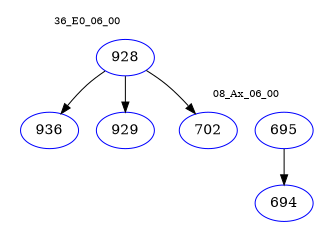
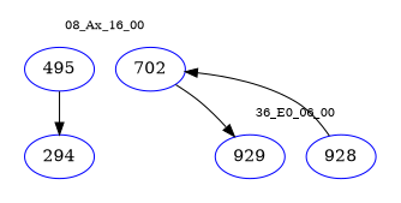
  digraph {
    node [color=blue]
    edge [color=black]
-   n1 [label=695]
-   n2 [label=694]
+   n1 [label=495]
+   n2 [label=294]
    n3 [label=702]
    n4 [label=928]
-   n5 [label=936]
    n6 [label=929]
    subgraph cluster_1 {
      color=white
      fontsize=10
-     label="08_Ax_06_00"
+     label="08_Ax_16_00"
      n1
      n2
      n3
    }
    subgraph cluster_2 {
      color=white
      fontsize=10
      label="36_E0_06_00"
      n4
-     n5
      n6
    }
    n1 -> n2
    n4 -> n3
-   n4 -> n5
-   n4 -> n6
+   n3 -> n6
  }
